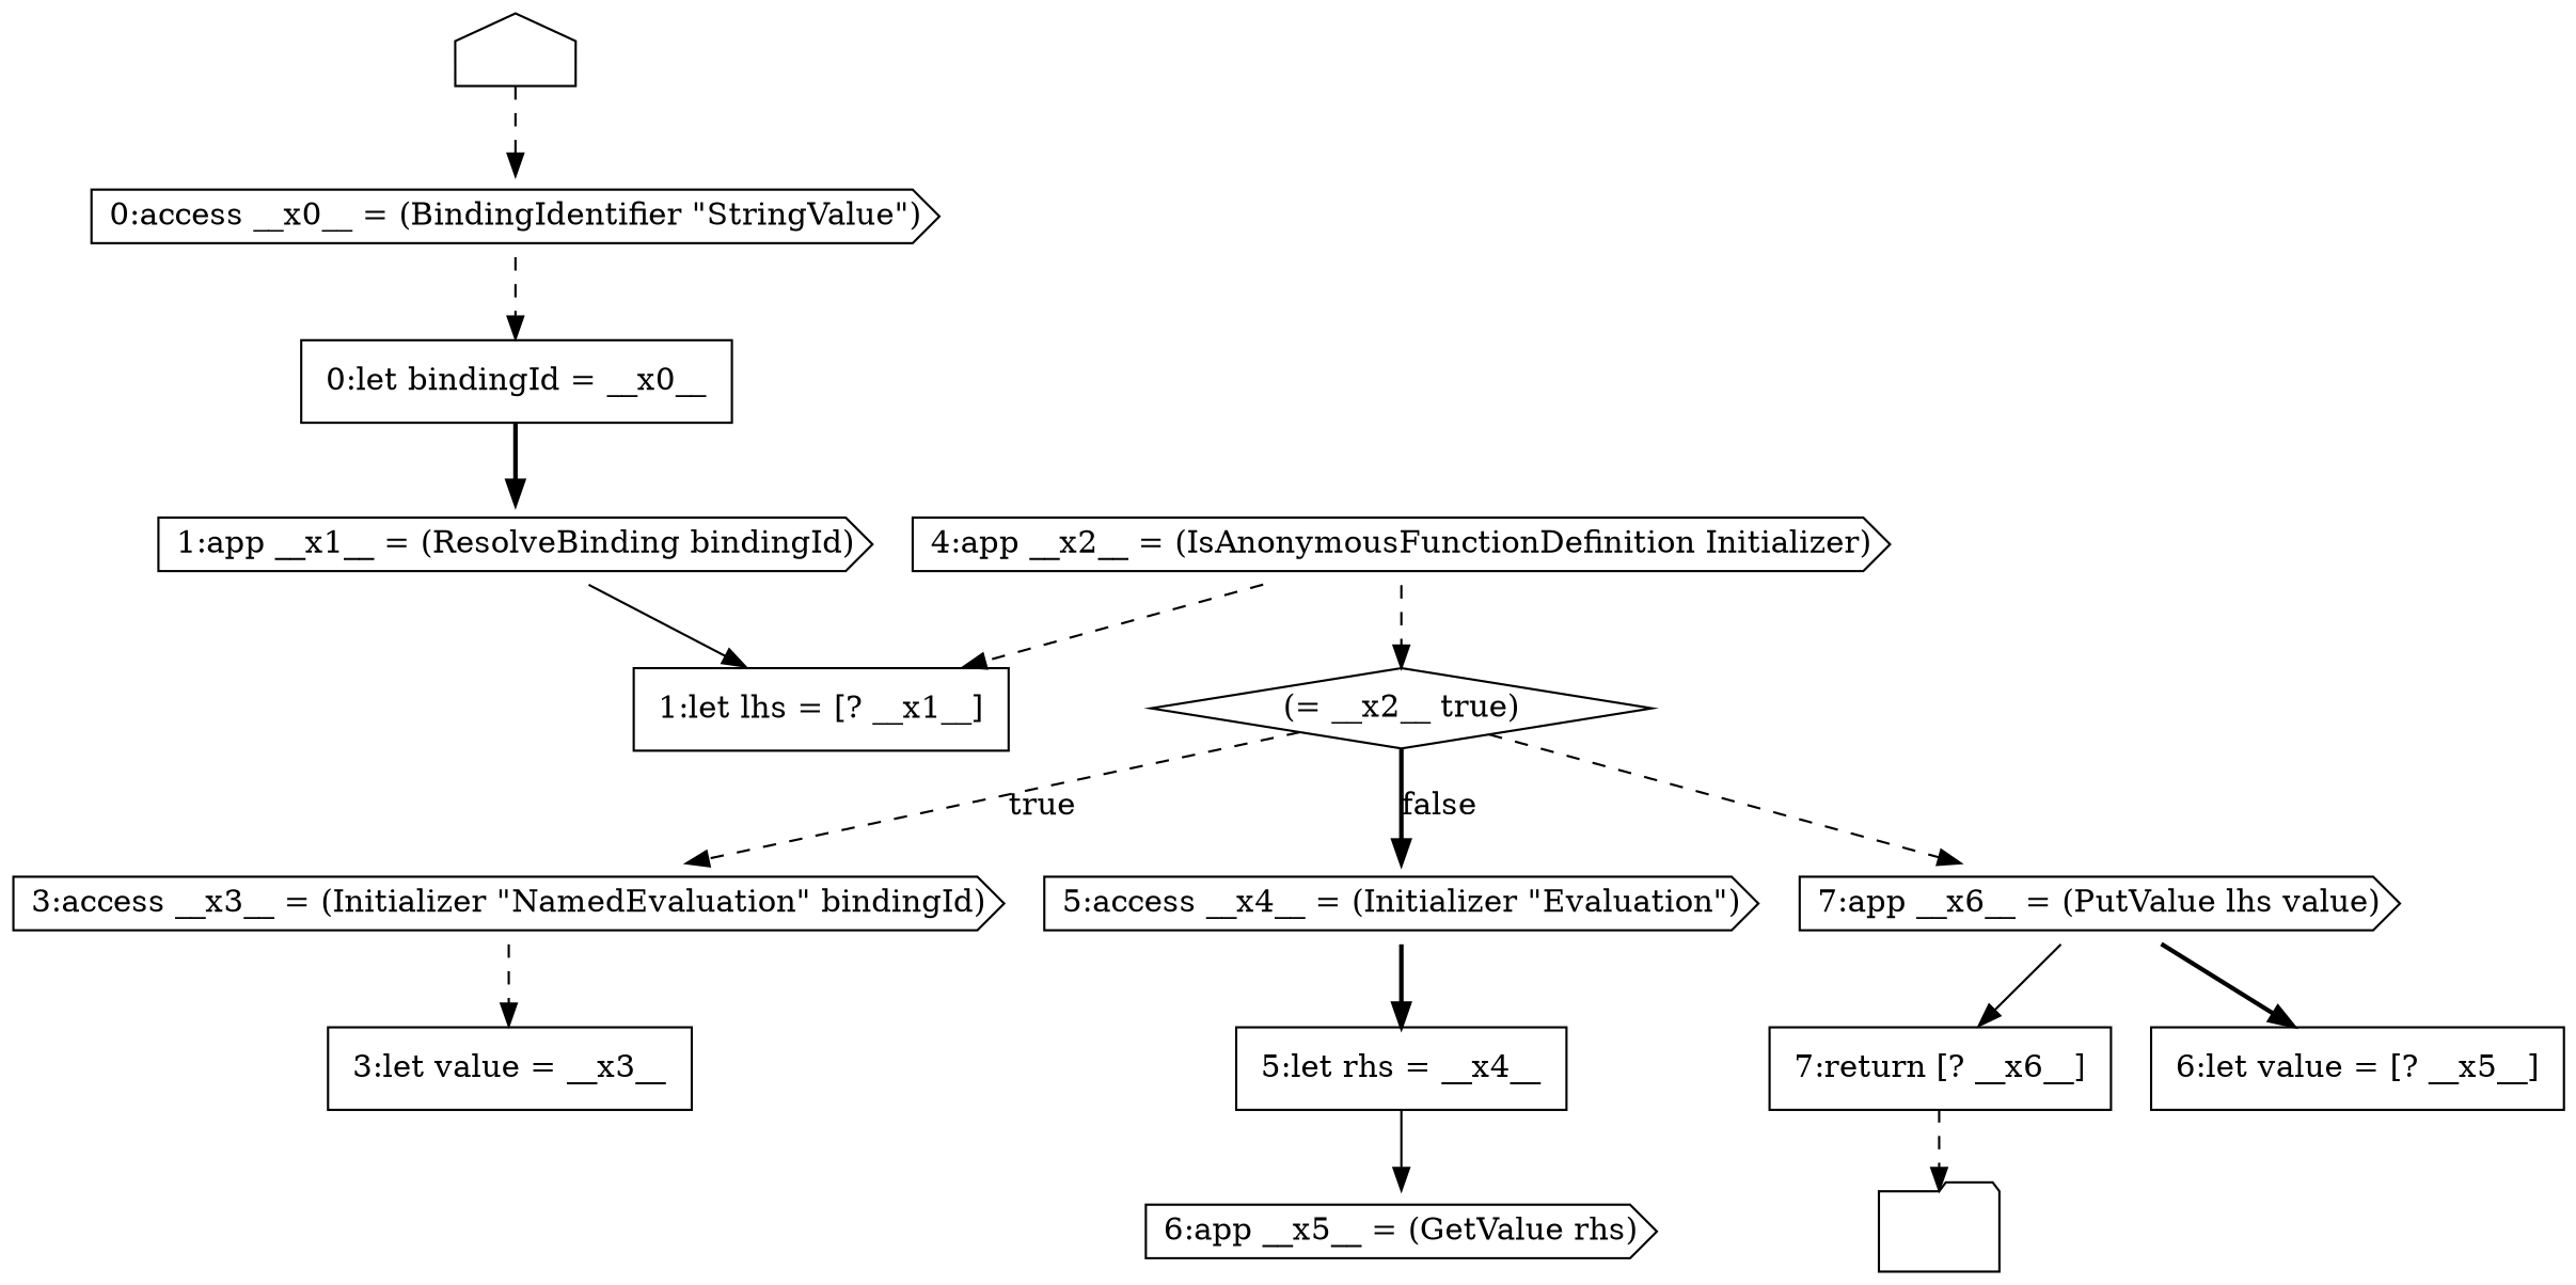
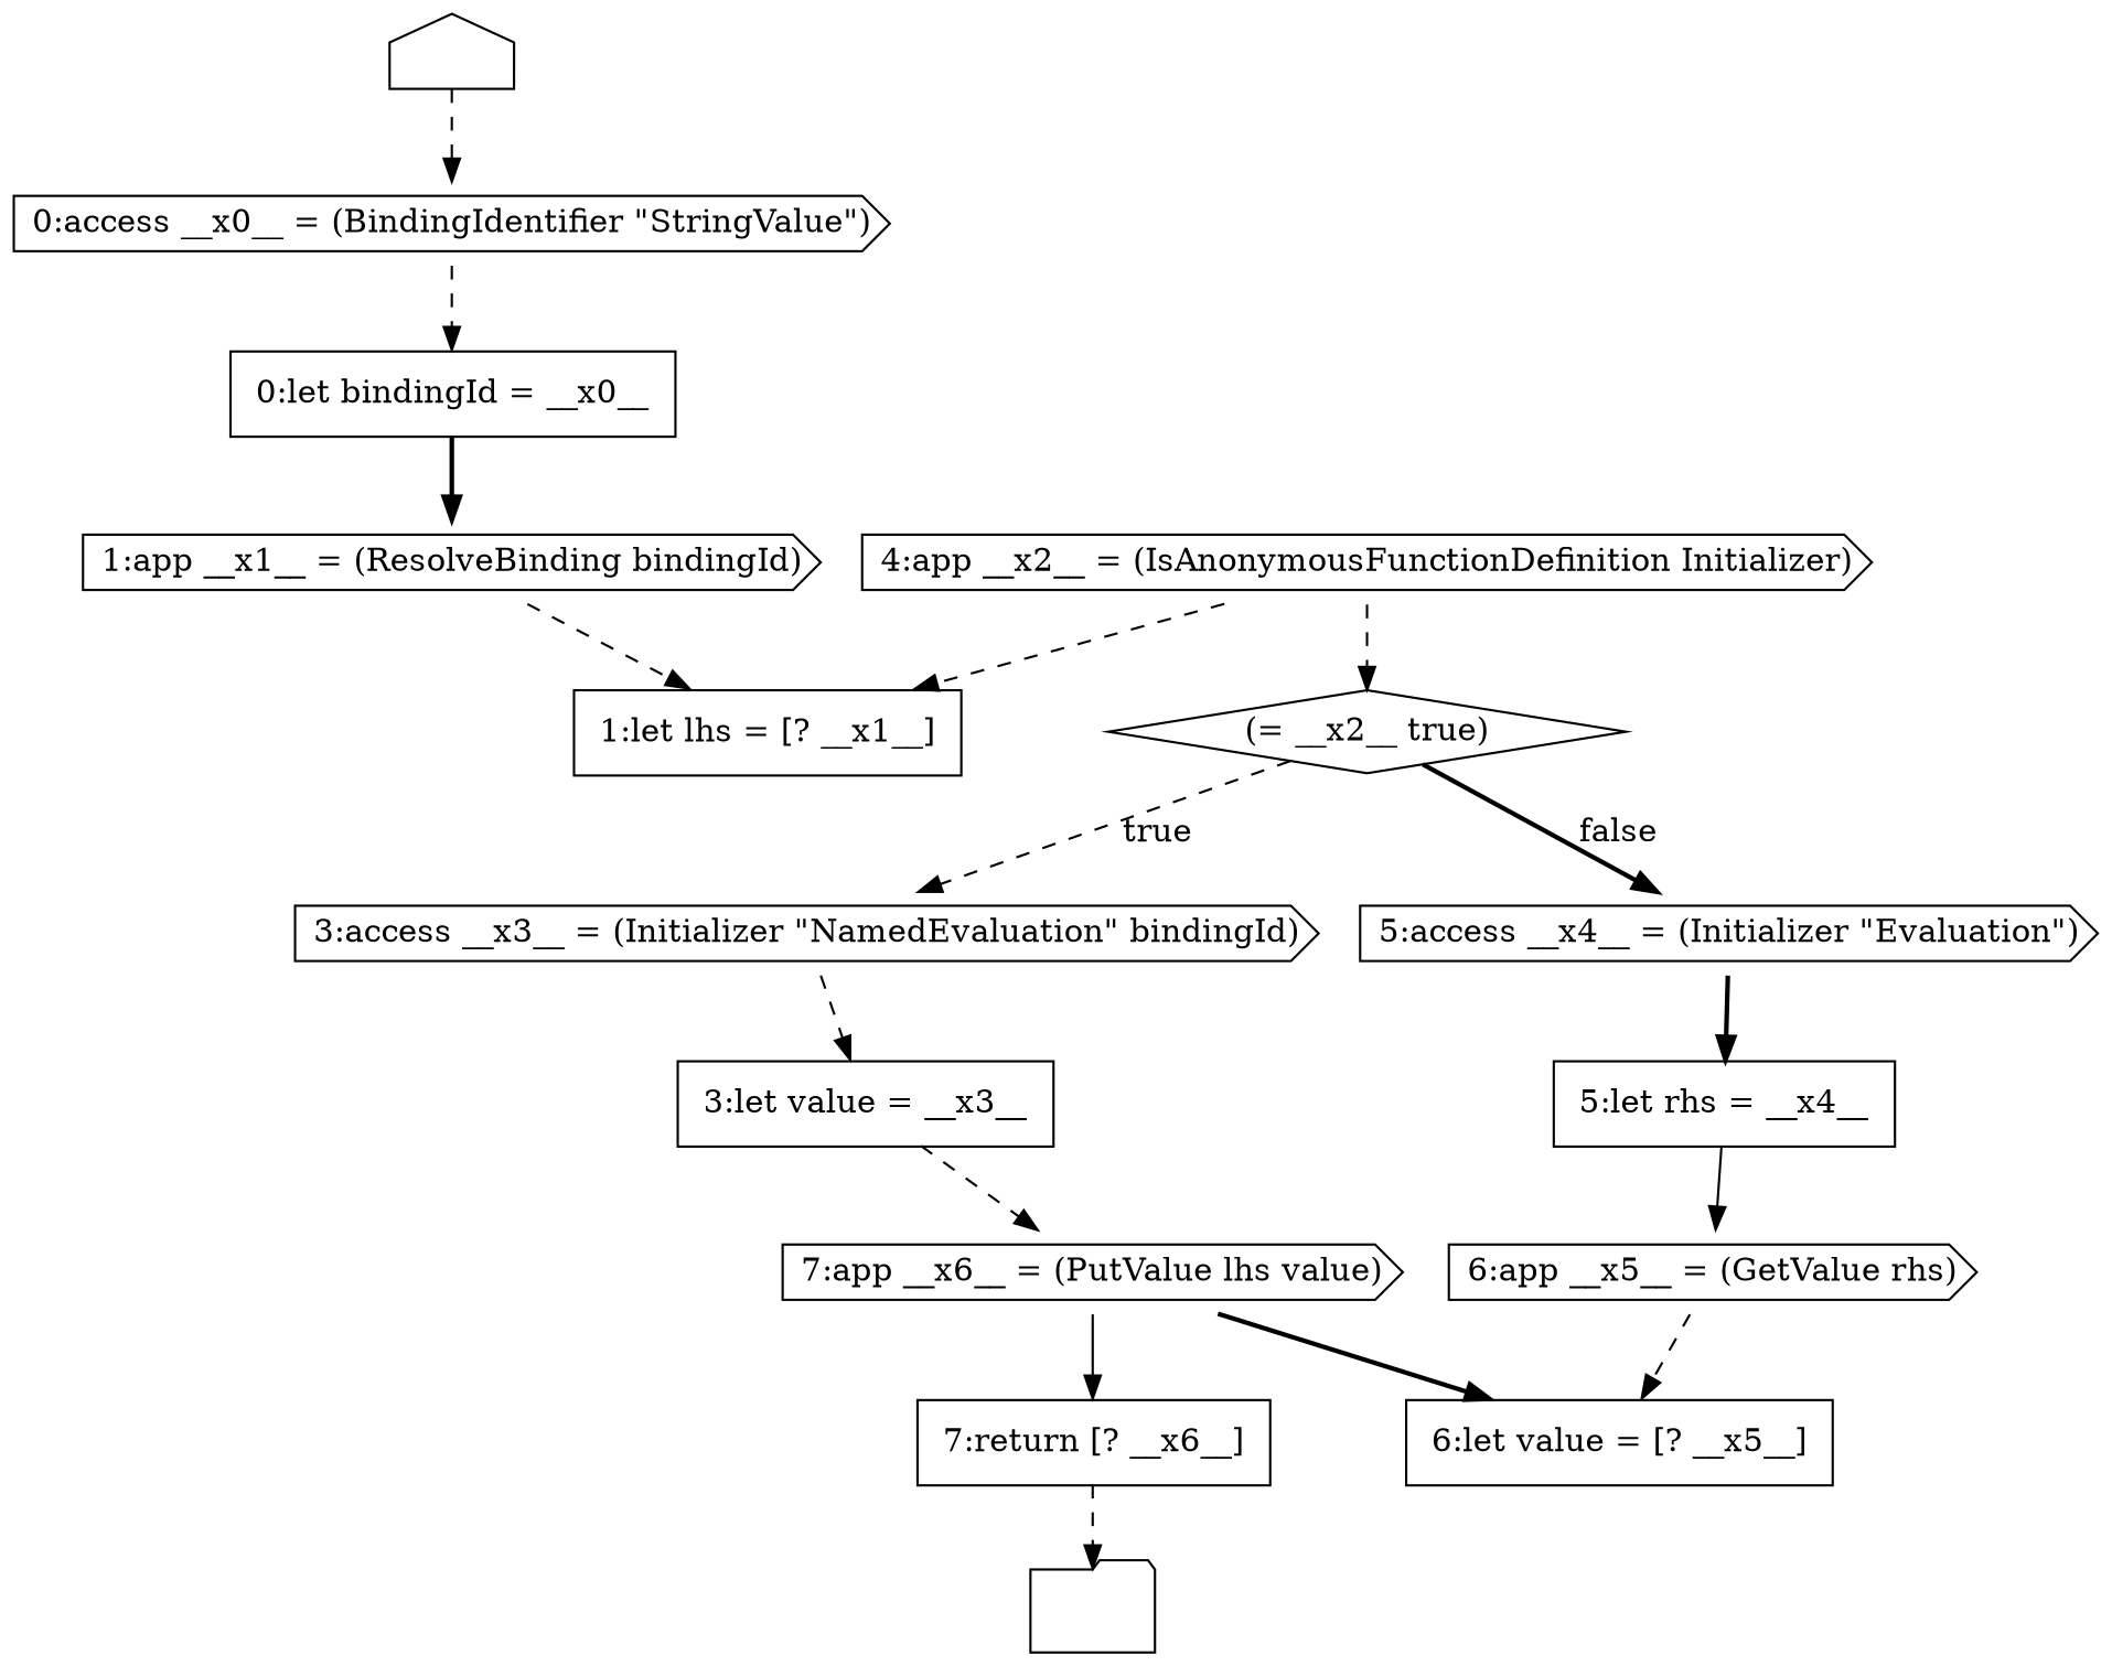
  digraph {
    node [color=black fillcolor=white shape=cds style=filled]
    edge [color=black style=dashed]
    n1 [label=" " shape=house]
    n2 [label=<<font color="black">0:access __x0__ = (BindingIdentifier &quot;StringValue&quot;)</font>>]
    n3 [label=<<font color="black">     <table border="0" cellborder="1" cellspacing="0" cellpadding="10">       <tr><td align="left">0:let bindingId = __x0__</td></tr>     </table>   </font>> margin=0 shape=none]
    n4 [label=<<font color="black">4:app __x2__ = (IsAnonymousFunctionDefinition Initializer)</font>>]
    n5 [label=<<font color="black">(= __x2__ true)</font>> shape=diamond]
    n6 [label=<<font color="black">     <table border="0" cellborder="1" cellspacing="0" cellpadding="10">       <tr><td align="left">1:let lhs = [? __x1__]</td></tr>     </table>   </font>> margin=0 shape=none]
    n7 [label=<<font color="black">3:access __x3__ = (Initializer &quot;NamedEvaluation&quot; bindingId)</font>>]
    n8 [label=<<font color="black">5:access __x4__ = (Initializer &quot;Evaluation&quot;)</font>>]
    n9 [label=<<font color="black">     <table border="0" cellborder="1" cellspacing="0" cellpadding="10">       <tr><td align="left">3:let value = __x3__</td></tr>     </table>   </font>> margin=0 shape=none]
    n10 [label=<<font color="black">7:app __x6__ = (PutValue lhs value)</font>>]
    n11 [label=<<font color="black">     <table border="0" cellborder="1" cellspacing="0" cellpadding="10">       <tr><td align="left">7:return [? __x6__]</td></tr>     </table>   </font>> margin=0 shape=none]
    n12 [label=<<font color="black">     <table border="0" cellborder="1" cellspacing="0" cellpadding="10">       <tr><td align="left">6:let value = [? __x5__]</td></tr>     </table>   </font>> margin=0 shape=none]
    n13 [label=" " shape=folder]
    n14 [label=<<font color="black">1:app __x1__ = (ResolveBinding bindingId)</font>>]
    n15 [label=<<font color="black">     <table border="0" cellborder="1" cellspacing="0" cellpadding="10">       <tr><td align="left">5:let rhs = __x4__</td></tr>     </table>   </font>> margin=0 shape=none]
    n16 [label=<<font color="black">6:app __x5__ = (GetValue rhs)</font>>]
    n1 -> n2
    n2 -> n3
    n3 -> n14 [style=bold]
    n4 -> n5
    n4 -> n6
    n5 -> n7 [label=<<font color="black">true</font>>]
    n5 -> n8 [label=<<font color="black">false</font>> style=bold]
    n7 -> n9
    n8 -> n15 [style=bold]
-   n5 -> n10
+   n9 -> n10
    n10 -> n11 [style=solid]
    n10 -> n12 [style=bold]
    n11 -> n13
-   n14 -> n6 [style=solid]
+   n14 -> n6
    n15 -> n16 [style=solid]
+   n16 -> n12
  }
